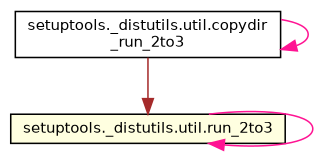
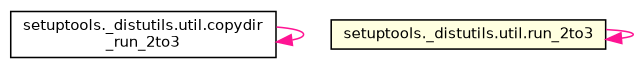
  digraph {
    rankdir=TB
    node [color=black fontname=Helvetica fontsize=10 shape=record style=filled]
    edge [color=deeppink fontname=Helvetica fontsize=10 labelfontname=Helvetica labelfontsize=10 style=solid]
    n1 [fillcolor=white fontcolor=black height=0.2 label="setuptools._distutils.util.copydir\l_run_2to3" width=0.4]
    n2 [fillcolor=lightyellow height=0.2 label="setuptools._distutils.util.run_2to3" width=0.4]
    n1 -> n1
-   n1 -> n2 [color=brown]
    n2 -> n2
  }
